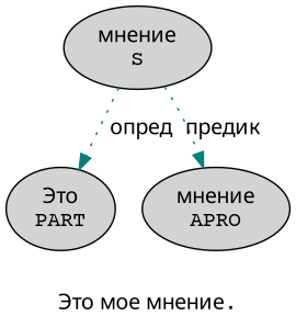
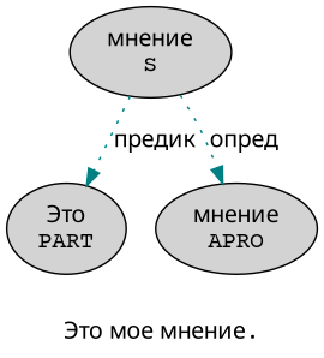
  digraph {
    fontname="Courier Prime"
    label="Это мое мнение."
    node [fillcolor=lightgray fontname="Courier Prime" penwidth=1 shape=ellipse style=filled]
    edge [color=teal fontname="Courier Prime" style=dotted]
    n1 [label="Это\nPART"]
    n2 [label="мнение\nAPRO"]
    n3 [label="мнение\nS"]
-   n3 -> n1 [label="опред"]
-   n3 -> n2 [label="предик"]
+   n3 -> n1 [label="предик"]
+   n3 -> n2 [label="опред"]
  }
